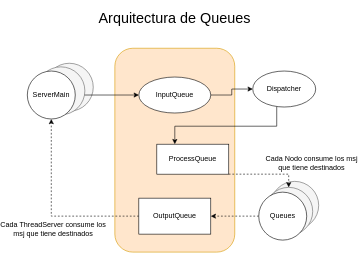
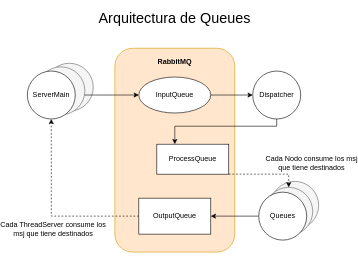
  <mxCell id="0" />
  <mxCell id="1" parent="0" />
  <mxCell id="2" value="" style="ellipse;whiteSpace=wrap;html=1;aspect=fixed;fillColor=#f5f5f5;strokeColor=#666666;fontColor=#333333;" vertex="1" parent="1"><mxGeometry x="440" y="302" width="80" height="80" as="geometry" /></mxCell>
  <mxCell id="3" value="" style="ellipse;whiteSpace=wrap;html=1;aspect=fixed;fillColor=#f5f5f5;strokeColor=#666666;fontColor=#333333;" vertex="1" parent="1"><mxGeometry x="430" y="312" width="80" height="80" as="geometry" /></mxCell>
  <mxCell id="4" value="" style="rounded=1;whiteSpace=wrap;html=1;fillColor=#ffe6cc;strokeColor=#d79b00;" vertex="1" parent="1"><mxGeometry x="180" y="80" width="200" height="340" as="geometry" /></mxCell>
  <mxCell id="5" value="" style="ellipse;whiteSpace=wrap;html=1;aspect=fixed;fillColor=#f5f5f5;strokeColor=#666666;fontColor=#333333;" vertex="1" parent="1"><mxGeometry x="64" y="105" width="80" height="80" as="geometry" /></mxCell>
  <mxCell id="6" style="edgeStyle=orthogonalEdgeStyle;rounded=0;orthogonalLoop=1;jettySize=auto;html=1;entryX=0;entryY=0.5;entryDx=0;entryDy=0;" edge="1" parent="1" source="12" target="10"><mxGeometry relative="1" as="geometry"><mxPoint x="180" y="155" as="targetPoint" /></mxGeometry></mxCell>
  <mxCell id="7" style="edgeStyle=orthogonalEdgeStyle;rounded=0;orthogonalLoop=1;jettySize=auto;html=1;" edge="1" parent="1" source="8" target="21"><mxGeometry relative="1" as="geometry"><Array as="points"><mxPoint x="450" y="210" /><mxPoint x="280" y="210" /></Array></mxGeometry></mxCell>
- <mxCell id="8" value="Dispatcher" style="ellipse;whiteSpace=wrap;html=1;aspect=fixed;" vertex="1" parent="1"><mxGeometry x="410" y="118" width="105" height="60" as="geometry" /></mxCell>
+ <mxCell id="8" value="Dispatcher" style="ellipse;whiteSpace=wrap;html=1;aspect=fixed;" vertex="1" parent="1"><mxGeometry x="410" y="118" width="80" height="80" as="geometry" /></mxCell>
  <mxCell id="9" style="edgeStyle=orthogonalEdgeStyle;rounded=0;orthogonalLoop=1;jettySize=auto;html=1;" edge="1" parent="1" source="10" target="8"><mxGeometry relative="1" as="geometry" /></mxCell>
  <mxCell id="10" value="InputQueue" style="ellipse;whiteSpace=wrap;html=1;" vertex="1" parent="1"><mxGeometry x="220" y="128" width="120" height="60" as="geometry" /></mxCell>
  <mxCell id="11" value="" style="ellipse;whiteSpace=wrap;html=1;aspect=fixed;fillColor=#f5f5f5;strokeColor=#666666;fontColor=#333333;" vertex="1" parent="1"><mxGeometry x="50" y="111" width="80" height="80" as="geometry" /></mxCell>
  <mxCell id="12" value="ServerMain" style="ellipse;whiteSpace=wrap;html=1;aspect=fixed;" vertex="1" parent="1"><mxGeometry x="34" y="118" width="80" height="80" as="geometry" /></mxCell>
  <mxCell id="13" style="edgeStyle=orthogonalEdgeStyle;rounded=0;orthogonalLoop=1;jettySize=auto;html=1;dashed=1;" edge="1" parent="1" source="14" target="12"><mxGeometry relative="1" as="geometry" /></mxCell>
  <mxCell id="14" value="OutputQueue" style="rounded=0;whiteSpace=wrap;html=1;" vertex="1" parent="1"><mxGeometry x="220" y="330" width="120" height="60" as="geometry" /></mxCell>
- <mxCell id="15" style="edgeStyle=orthogonalEdgeStyle;rounded=0;orthogonalLoop=1;jettySize=auto;html=1;dashed=1;" edge="1" parent="1" source="16" target="14"><mxGeometry relative="1" as="geometry" /></mxCell>
+ <mxCell id="15" style="edgeStyle=orthogonalEdgeStyle;rounded=0;orthogonalLoop=1;jettySize=auto;html=1;" edge="1" parent="1" source="16" target="14"><mxGeometry relative="1" as="geometry" /></mxCell>
  <mxCell id="16" value="Queues" style="ellipse;whiteSpace=wrap;html=1;aspect=fixed;" vertex="1" parent="1"><mxGeometry x="420" y="320" width="80" height="80" as="geometry" /></mxCell>
+ <mxCell id="17" value="&lt;b&gt;RabbitMQ&lt;/b&gt;" style="text;html=1;strokeColor=none;fillColor=none;align=center;verticalAlign=middle;whiteSpace=wrap;rounded=0;" vertex="1" parent="1"><mxGeometry x="250" y="88" width="60" height="30" as="geometry" /></mxCell>
  <mxCell id="18" value="&lt;font style=&quot;font-size: 24px&quot;&gt;Arquitectura de Queues&lt;/font&gt;" style="text;html=1;strokeColor=none;fillColor=none;align=center;verticalAlign=middle;whiteSpace=wrap;rounded=0;" vertex="1" parent="1"><mxGeometry x="145" y="20" width="270" height="20" as="geometry" /></mxCell>
  <mxCell id="19" style="edgeStyle=orthogonalEdgeStyle;rounded=0;orthogonalLoop=1;jettySize=auto;html=1;dashed=1;" edge="1" parent="1" source="21" target="3"><mxGeometry relative="1" as="geometry"><Array as="points"><mxPoint x="280" y="290" /><mxPoint x="470" y="290" /></Array></mxGeometry></mxCell>
  <mxCell id="20" value="Cada Nodo consume los msj &lt;br&gt;que tiene destinados" style="text;html=1;resizable=0;points=[];align=center;verticalAlign=middle;labelBackgroundColor=#ffffff;" vertex="1" connectable="0" parent="19"><mxGeometry x="0.324" relative="1" as="geometry"><mxPoint x="56" y="-20" as="offset" /></mxGeometry></mxCell>
  <mxCell id="21" value="ProcessQueue" style="rounded=0;whiteSpace=wrap;html=1;" vertex="1" parent="1"><mxGeometry x="250" y="240" width="120" height="50" as="geometry" /></mxCell>
  <mxCell id="22" value="Cada ThreadServer consume los &lt;br&gt;msj&amp;nbsp;que tiene destinados" style="text;html=1;resizable=0;points=[];align=center;verticalAlign=middle;labelBackgroundColor=#ffffff;" vertex="1" connectable="0" parent="1"><mxGeometry x="20" y="400" as="geometry"><mxPoint x="56" y="-20" as="offset" /></mxGeometry></mxCell>
